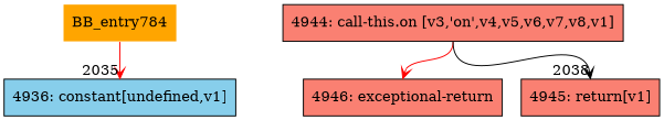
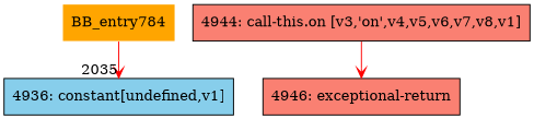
  digraph {
    rankdir=TD
    node [fillcolor=salmon shape=record style=filled]
    edge [arrowhead=vee color=red headport=n tailport=s]
    n1 [fillcolor=orange label=BB_entry784 shape=none]
    n2 [fillcolor=skyblue label="{4936: constant[undefined,v1]}"]
    n3 [label="{4944: call-this.on [v3,'on',v4,v5,v6,v7,v8,v1]}"]
    n4 [label="{4946: exceptional-return}"]
-   n5 [label="{4945: return[v1]}"]
    n1 -> n2 [headlabel="    2035"]
    n3 -> n4
-   n3 -> n5 [color=black headlabel="      2038"]
  }
